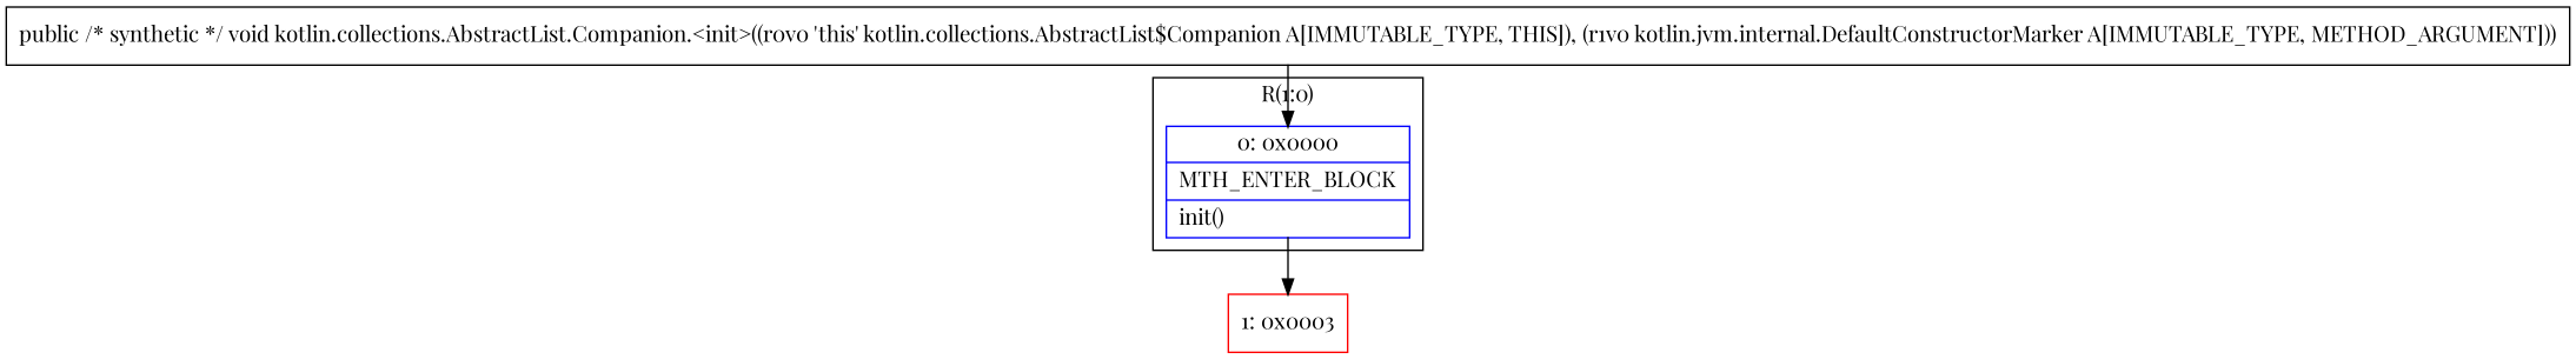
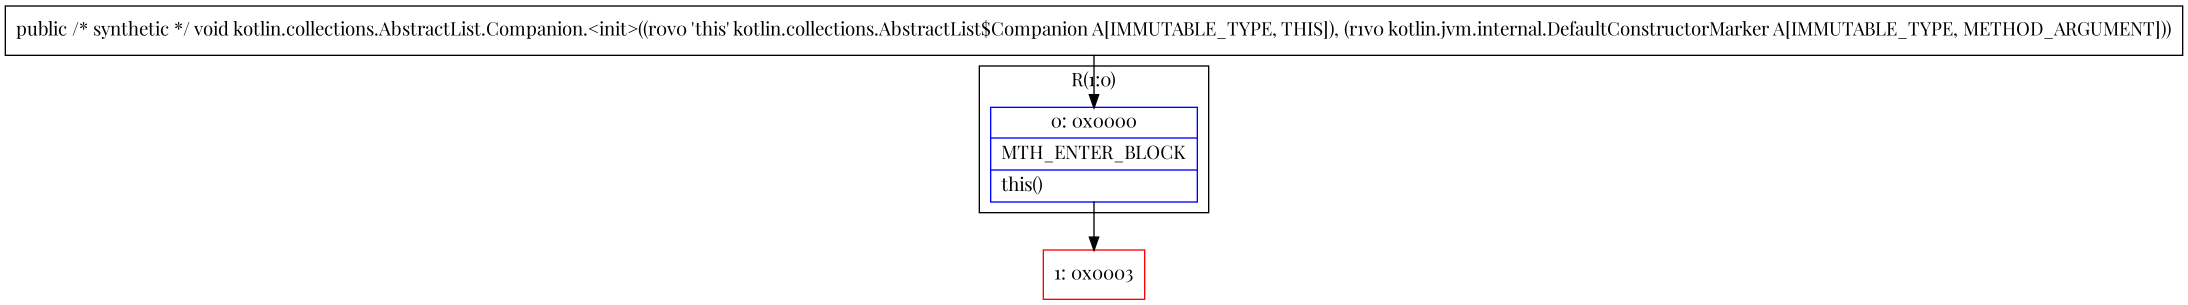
  digraph {
    fontname="Playfair Display"
    node [shape=record fontname="Playfair Display"]
    edge [fontname="Playfair Display"]
-   n1 [color=blue label="{0\:\ 0x0000|MTH_ENTER_BLOCK\l|init()\l}"]
+   n1 [color=blue label="{0\:\ 0x0000|MTH_ENTER_BLOCK\l|this()\l}"]
    n2 [color=red label="{1\:\ 0x0003}"]
    n3 [label="{public \/* synthetic *\/ void kotlin.collections.AbstractList.Companion.\<init\>((r0v0 'this' kotlin.collections.AbstractList$Companion A[IMMUTABLE_TYPE, THIS]), (r1v0 kotlin.jvm.internal.DefaultConstructorMarker A[IMMUTABLE_TYPE, METHOD_ARGUMENT])) }"]
    subgraph cluster_1 {
      label="R(1:0)"
      n1
    }
    n1 -> n2
    n3 -> n1
  }
